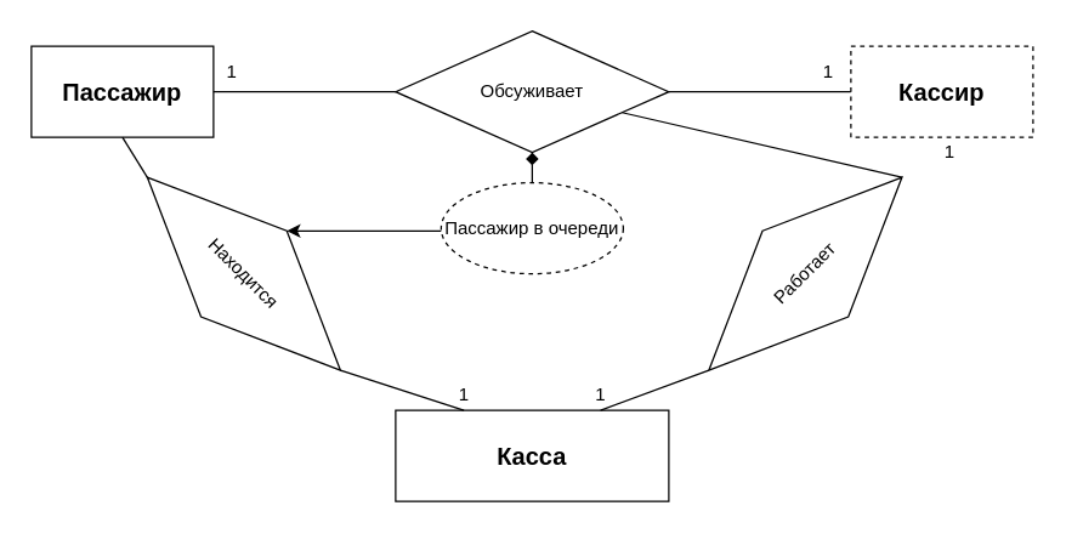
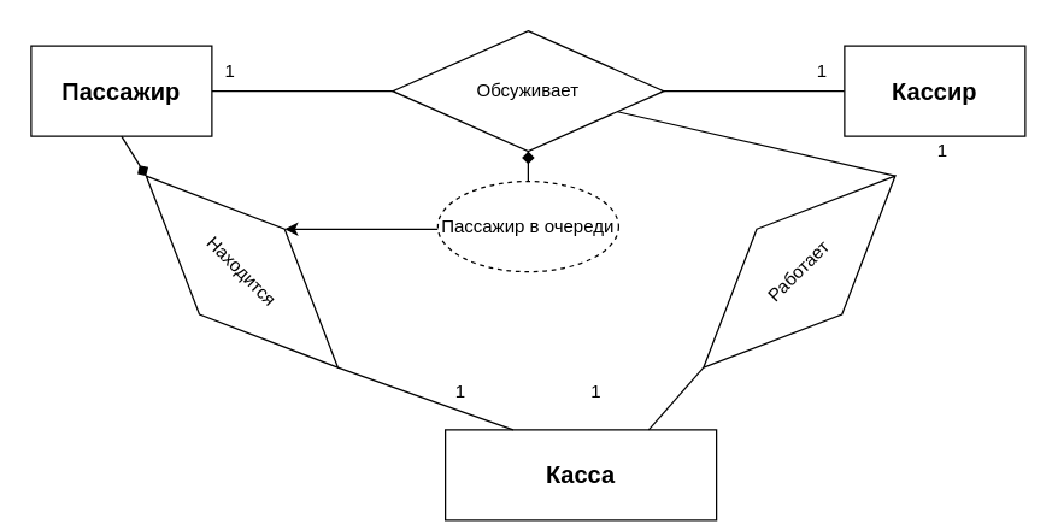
  <mxCell id="0" />
  <mxCell id="1" parent="0" />
  <mxCell id="2" value="&lt;span style=&quot;font-size: 16px&quot;&gt;&lt;b&gt;Пассажир&lt;/b&gt;&lt;/span&gt;" style="rounded=0;whiteSpace=wrap;html=1;" parent="1" vertex="1"><mxGeometry x="20" y="30" width="120" height="60" as="geometry" /></mxCell>
  <mxCell id="3" value="Обсуживает" style="rhombus;whiteSpace=wrap;html=1;" parent="1" vertex="1"><mxGeometry x="260" y="20" width="180" height="80" as="geometry" /></mxCell>
  <mxCell id="4" value="" style="endArrow=none;html=1;entryX=1;entryY=0.5;entryDx=0;entryDy=0;exitX=0;exitY=0.5;exitDx=0;exitDy=0;" parent="1" source="5" edge="1"><mxGeometry width="50" height="50" relative="1" as="geometry"><mxPoint x="520" y="60" as="sourcePoint" /><mxPoint x="440" y="60" as="targetPoint" /></mxGeometry></mxCell>
- <mxCell id="5" value="&lt;font style=&quot;font-size: 16px&quot;&gt;&lt;b&gt;Кассир&lt;/b&gt;&lt;/font&gt;" style="rounded=0;whiteSpace=wrap;html=1;dashed=1;" parent="1" vertex="1"><mxGeometry x="560" y="30" width="120" height="60" as="geometry" /></mxCell>
- <mxCell id="6" value="&lt;span style=&quot;font-size: 16px&quot;&gt;&lt;b&gt;Касса&lt;/b&gt;&lt;/span&gt;" style="rounded=0;whiteSpace=wrap;html=1;" parent="1" vertex="1"><mxGeometry x="260" y="270" width="180" height="60" as="geometry" /></mxCell>
+ <mxCell id="5" value="&lt;font style=&quot;font-size: 16px&quot;&gt;&lt;b&gt;Кассир&lt;/b&gt;&lt;/font&gt;" style="rounded=0;whiteSpace=wrap;html=1;" parent="1" vertex="1"><mxGeometry x="560" y="30" width="120" height="60" as="geometry" /></mxCell>
+ <mxCell id="6" value="&lt;span style=&quot;font-size: 16px&quot;&gt;&lt;b&gt;Касса&lt;/b&gt;&lt;/span&gt;" style="rounded=0;whiteSpace=wrap;html=1;" parent="1" vertex="1"><mxGeometry x="295" y="285" width="180" height="60" as="geometry" /></mxCell>
  <mxCell id="7" value="" style="edgeStyle=orthogonalEdgeStyle;rounded=0;orthogonalLoop=1;jettySize=auto;html=1;endArrow=diamond;" parent="1" source="9" target="3" edge="1"><mxGeometry relative="1" as="geometry" /></mxCell>
  <mxCell id="8" style="edgeStyle=orthogonalEdgeStyle;rounded=0;orthogonalLoop=1;jettySize=auto;html=1;entryX=0.5;entryY=0;entryDx=0;entryDy=0;" edge="1" parent="1" source="9" target="12"><mxGeometry relative="1" as="geometry"><Array as="points"><mxPoint x="270" y="152" /></Array></mxGeometry></mxCell>
  <mxCell id="9" value="Пассажир в очереди" style="ellipse;whiteSpace=wrap;html=1;dashed=1;" parent="1" vertex="1"><mxGeometry x="290" y="120" width="120" height="60" as="geometry" /></mxCell>
  <mxCell id="10" value="Работает" style="rhombus;whiteSpace=wrap;html=1;rotation=-45;" parent="1" vertex="1"><mxGeometry x="440" y="140" width="180" height="80" as="geometry" /></mxCell>
  <mxCell id="11" value="" style="endArrow=none;html=1;entryX=1;entryY=0.5;entryDx=0;entryDy=0;exitX=0;exitY=0.5;exitDx=0;exitDy=0;" parent="1" edge="1"><mxGeometry width="50" height="50" relative="1" as="geometry"><mxPoint x="260" y="60" as="sourcePoint" /><mxPoint x="140" y="60" as="targetPoint" /></mxGeometry></mxCell>
  <mxCell id="12" value="Находится" style="rhombus;whiteSpace=wrap;html=1;rotation=45;" parent="1" vertex="1"><mxGeometry x="70" y="140" width="180" height="80" as="geometry" /></mxCell>
  <mxCell id="13" value="" style="endArrow=none;html=1;exitX=1;exitY=0.5;exitDx=0;exitDy=0;" parent="1" source="10" target="3" edge="1"><mxGeometry width="50" height="50" relative="1" as="geometry"><mxPoint x="590" y="130" as="sourcePoint" /><mxPoint x="630" y="90" as="targetPoint" /></mxGeometry></mxCell>
  <mxCell id="14" value="" style="endArrow=none;html=1;entryX=0;entryY=0.5;entryDx=0;entryDy=0;exitX=0.75;exitY=0;exitDx=0;exitDy=0;" parent="1" source="6" target="10" edge="1"><mxGeometry width="50" height="50" relative="1" as="geometry"><mxPoint x="380" y="264" as="sourcePoint" /><mxPoint x="450" y="270" as="targetPoint" /></mxGeometry></mxCell>
  <mxCell id="15" value="" style="endArrow=none;html=1;entryX=0.25;entryY=0;entryDx=0;entryDy=0;exitX=1;exitY=0.5;exitDx=0;exitDy=0;" parent="1" source="12" target="6" edge="1"><mxGeometry width="50" height="50" relative="1" as="geometry"><mxPoint x="240" y="266" as="sourcePoint" /><mxPoint x="316.36" y="240.14" as="targetPoint" /></mxGeometry></mxCell>
- <mxCell id="16" value="" style="endArrow=none;html=1;entryX=0;entryY=0.5;entryDx=0;entryDy=0;exitX=0.5;exitY=1;exitDx=0;exitDy=0;" parent="1" source="2" target="12" edge="1"><mxGeometry width="50" height="50" relative="1" as="geometry"><mxPoint x="70" y="110" as="sourcePoint" /><mxPoint x="60" y="140" as="targetPoint" /></mxGeometry></mxCell>
+ <mxCell id="16" value="" style="endArrow=diamond;html=1;entryX=0;entryY=0.5;entryDx=0;entryDy=0;exitX=0.5;exitY=1;exitDx=0;exitDy=0;" parent="1" source="2" target="12" edge="1"><mxGeometry width="50" height="50" relative="1" as="geometry"><mxPoint x="70" y="110" as="sourcePoint" /><mxPoint x="60" y="140" as="targetPoint" /></mxGeometry></mxCell>
  <mxCell id="17" value="1" style="text;html=1;resizable=0;points=[];autosize=1;align=left;verticalAlign=top;spacingTop=-4;" parent="1" vertex="1"><mxGeometry x="147" y="37" width="20" height="20" as="geometry" /></mxCell>
  <mxCell id="18" value="1" style="text;html=1;resizable=0;points=[];autosize=1;align=left;verticalAlign=top;spacingTop=-4;" parent="1" vertex="1"><mxGeometry x="540" y="37" width="20" height="20" as="geometry" /></mxCell>
  <mxCell id="19" value="1" style="text;html=1;resizable=0;points=[];autosize=1;align=left;verticalAlign=top;spacingTop=-4;" parent="1" vertex="1"><mxGeometry x="300" y="250" width="20" height="20" as="geometry" /></mxCell>
  <mxCell id="20" value="1" style="text;html=1;resizable=0;points=[];autosize=1;align=left;verticalAlign=top;spacingTop=-4;" parent="1" vertex="1"><mxGeometry x="390" y="250" width="20" height="20" as="geometry" /></mxCell>
  <mxCell id="21" value="1" style="text;html=1;resizable=0;points=[];autosize=1;align=left;verticalAlign=top;spacingTop=-4;" parent="1" vertex="1"><mxGeometry x="620" y="90" width="20" height="20" as="geometry" /></mxCell>
